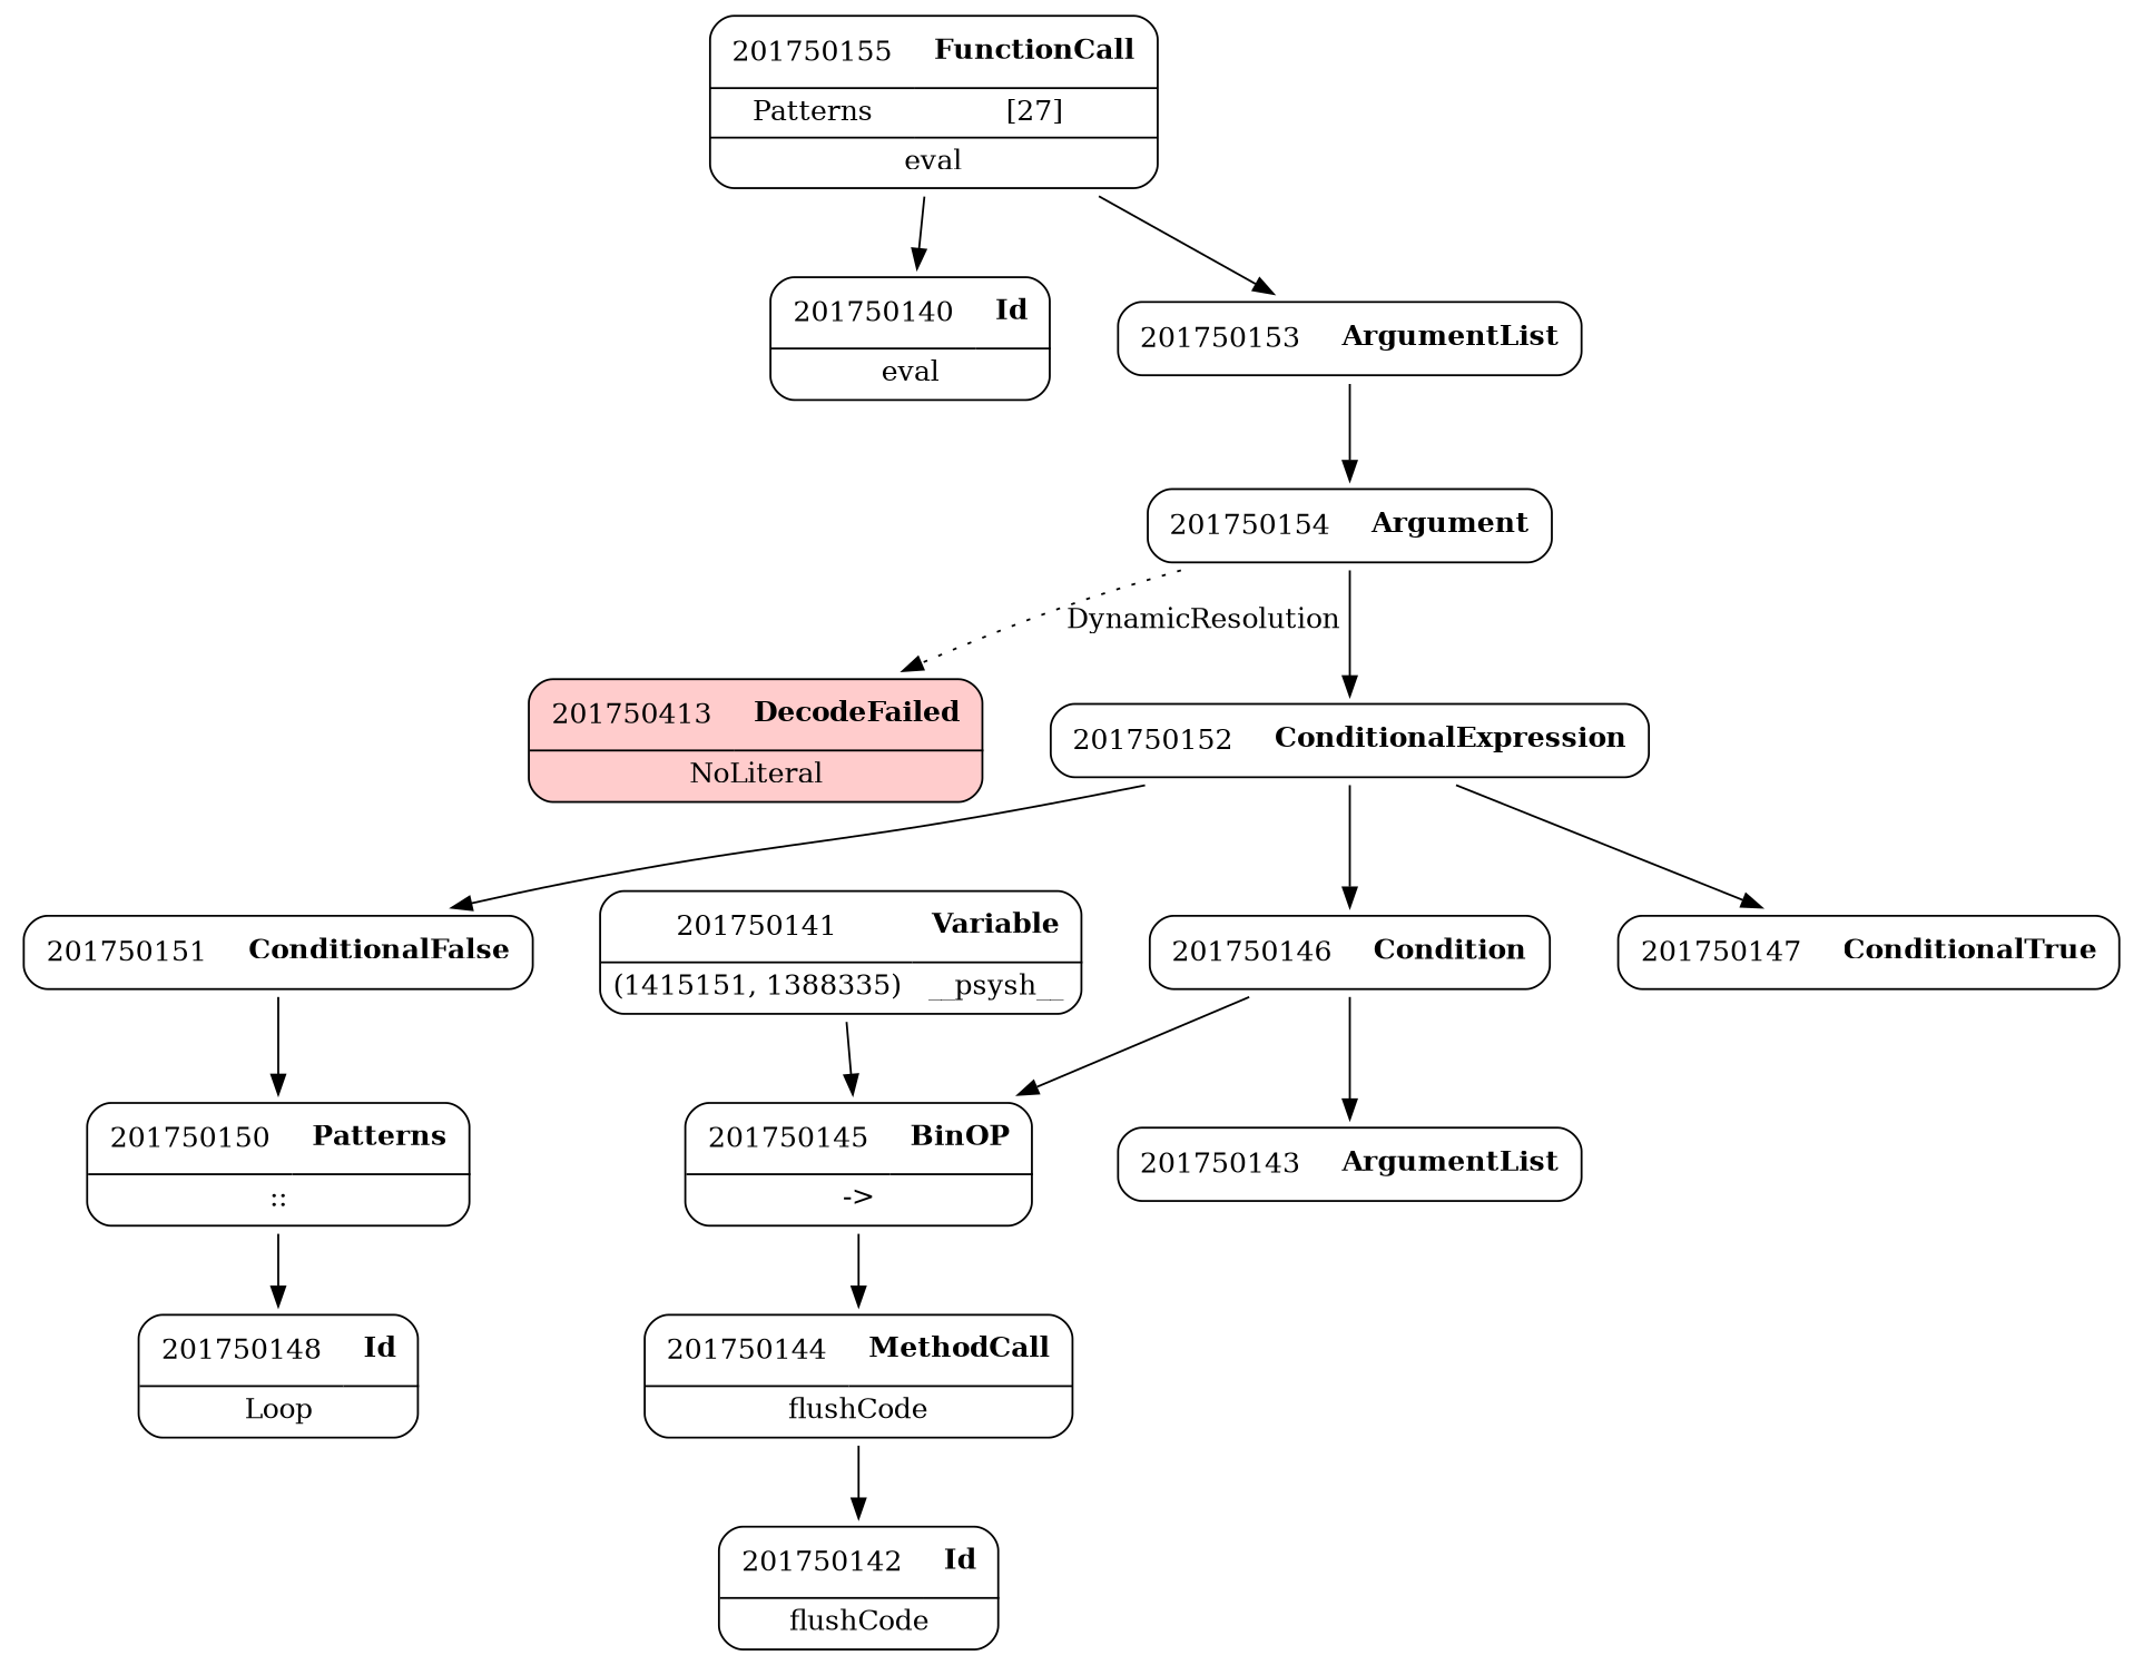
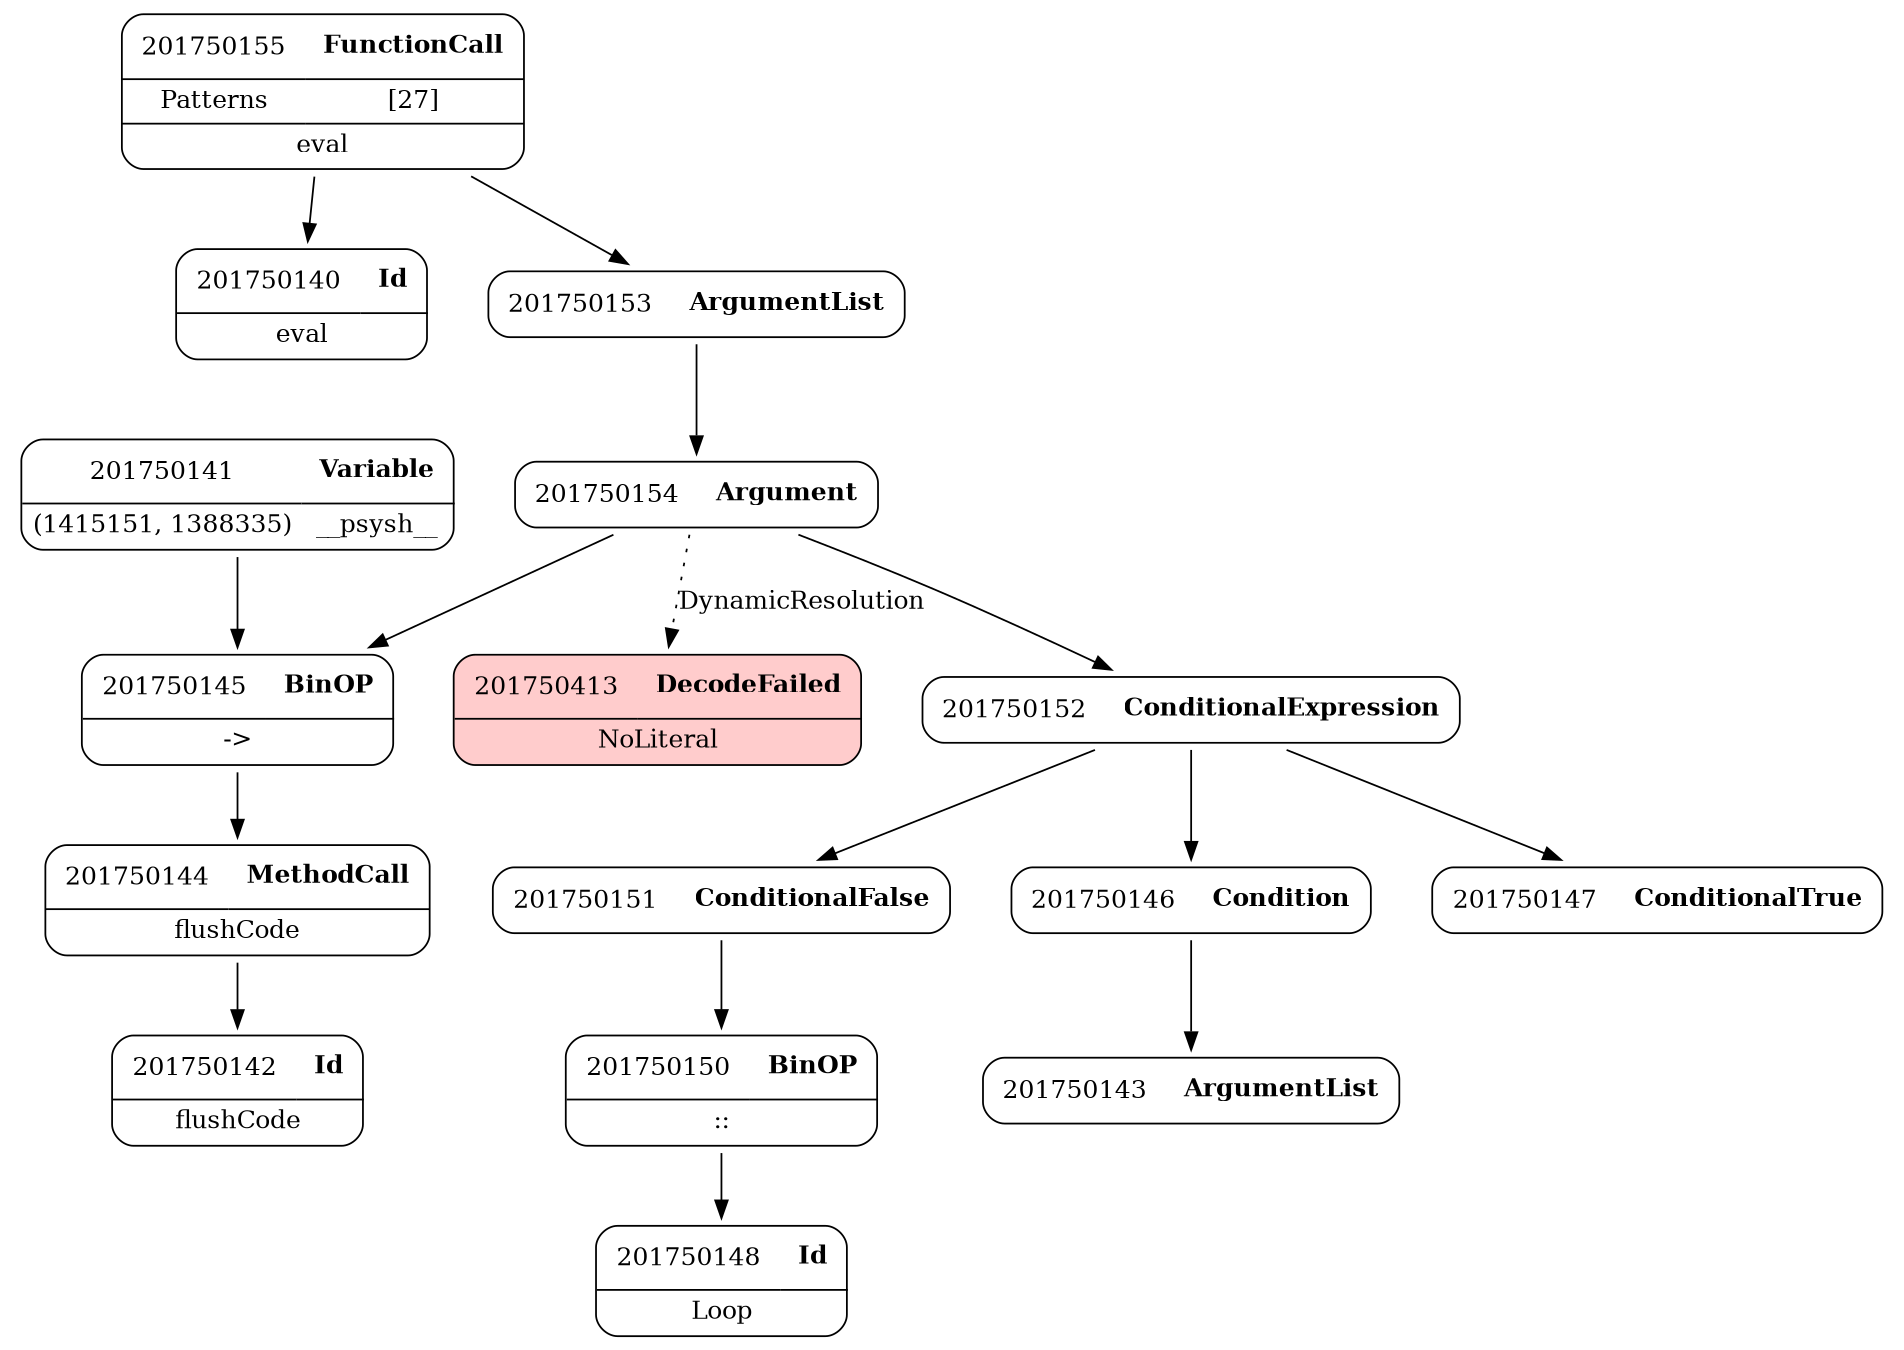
  digraph {
    node [shape=none]
    edge [weight=2]
-   n1 [label=<<TABLE border='1' cellspacing='0' cellpadding='10' style='rounded' ><TR><TD border='0'>201750150</TD><TD border='0'><B>Patterns</B></TD></TR><HR/><TR><TD border='0' cellpadding='5' colspan='2'>::</TD></TR></TABLE>>]
+   n1 [label=<<TABLE border='1' cellspacing='0' cellpadding='10' style='rounded' ><TR><TD border='0'>201750150</TD><TD border='0'><B>BinOP</B></TD></TR><HR/><TR><TD border='0' cellpadding='5' colspan='2'>::</TD></TR></TABLE>>]
    n2 [label=<<TABLE border='1' cellspacing='0' cellpadding='10' style='rounded' ><TR><TD border='0'>201750148</TD><TD border='0'><B>Id</B></TD></TR><HR/><TR><TD border='0' cellpadding='5' colspan='2'>Loop</TD></TR></TABLE>>]
    n3 [label=<<TABLE border='1' cellspacing='0' cellpadding='10' style='rounded' ><TR><TD border='0'>201750151</TD><TD border='0'><B>ConditionalFalse</B></TD></TR></TABLE>>]
    n4 [label=<<TABLE border='1' cellspacing='0' cellpadding='10' style='rounded' ><TR><TD border='0'>201750146</TD><TD border='0'><B>Condition</B></TD></TR></TABLE>>]
    n5 [label=<<TABLE border='1' cellspacing='0' cellpadding='10' style='rounded' ><TR><TD border='0'>201750145</TD><TD border='0'><B>BinOP</B></TD></TR><HR/><TR><TD border='0' cellpadding='5' colspan='2'>-&gt;</TD></TR></TABLE>>]
    n6 [label=<<TABLE border='1' cellspacing='0' cellpadding='10' style='rounded' ><TR><TD border='0'>201750143</TD><TD border='0'><B>ArgumentList</B></TD></TR></TABLE>>]
    n7 [label=<<TABLE border='1' cellspacing='0' cellpadding='10' style='rounded' ><TR><TD border='0'>201750144</TD><TD border='0'><B>MethodCall</B></TD></TR><HR/><TR><TD border='0' cellpadding='5' colspan='2'>flushCode</TD></TR></TABLE>>]
    n8 [label=<<TABLE border='1' cellspacing='0' cellpadding='10' style='rounded' ><TR><TD border='0'>201750142</TD><TD border='0'><B>Id</B></TD></TR><HR/><TR><TD border='0' cellpadding='5' colspan='2'>flushCode</TD></TR></TABLE>>]
    n9 [label=<<TABLE border='1' cellspacing='0' cellpadding='10' style='rounded' ><TR><TD border='0'>201750141</TD><TD border='0'><B>Variable</B></TD></TR><HR/><TR><TD border='0' cellpadding='5'>(1415151, 1388335)</TD><TD border='0' cellpadding='5'>__psysh__</TD></TR></TABLE>>]
    n10 [label=<<TABLE border='1' cellspacing='0' cellpadding='10' style='rounded' ><TR><TD border='0'>201750147</TD><TD border='0'><B>ConditionalTrue</B></TD></TR></TABLE>>]
    n11 [label=<<TABLE border='1' cellspacing='0' cellpadding='10' style='rounded' bgcolor='#FFCCCC' ><TR><TD border='0'>201750413</TD><TD border='0'><B>DecodeFailed</B></TD></TR><HR/><TR><TD border='0' cellpadding='5' colspan='2'>NoLiteral</TD></TR></TABLE>>]
    n12 [label=<<TABLE border='1' cellspacing='0' cellpadding='10' style='rounded' ><TR><TD border='0'>201750154</TD><TD border='0'><B>Argument</B></TD></TR></TABLE>>]
    n13 [label=<<TABLE border='1' cellspacing='0' cellpadding='10' style='rounded' ><TR><TD border='0'>201750152</TD><TD border='0'><B>ConditionalExpression</B></TD></TR></TABLE>>]
    n14 [label=<<TABLE border='1' cellspacing='0' cellpadding='10' style='rounded' ><TR><TD border='0'>201750155</TD><TD border='0'><B>FunctionCall</B></TD></TR><HR/><TR><TD border='0' cellpadding='5'>Patterns</TD><TD border='0' cellpadding='5'>[27]</TD></TR><HR/><TR><TD border='0' cellpadding='5' colspan='2'>eval</TD></TR></TABLE>>]
    n15 [label=<<TABLE border='1' cellspacing='0' cellpadding='10' style='rounded' ><TR><TD border='0'>201750140</TD><TD border='0'><B>Id</B></TD></TR><HR/><TR><TD border='0' cellpadding='5' colspan='2'>eval</TD></TR></TABLE>>]
    n16 [label=<<TABLE border='1' cellspacing='0' cellpadding='10' style='rounded' ><TR><TD border='0'>201750153</TD><TD border='0'><B>ArgumentList</B></TD></TR></TABLE>>]
    n1 -> n2
    n3 -> n1
-   n4 -> n5
+   n12 -> n5
    n4 -> n6
    n5 -> n7
    n7 -> n8
    n9 -> n5
    n12 -> n11 [label=DynamicResolution style=dotted weight=""]
    n12 -> n13
    n13 -> n3
    n13 -> n4
    n13 -> n10
    n14 -> n15
    n14 -> n16
    n16 -> n12
  }
